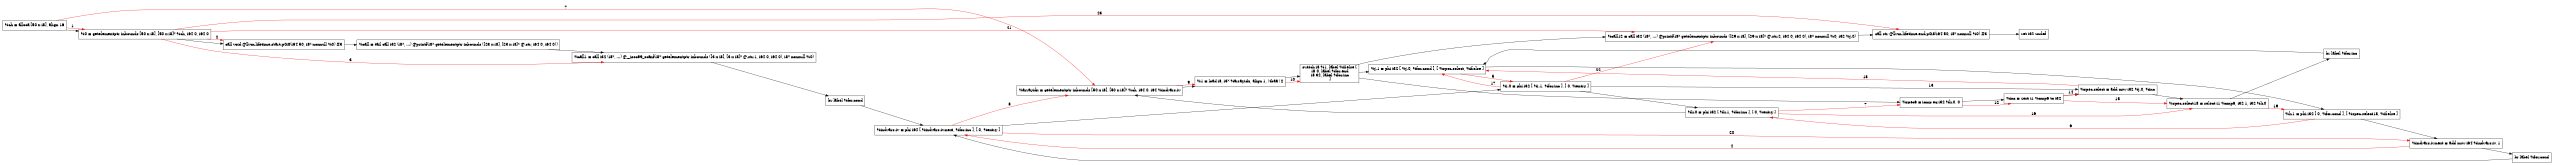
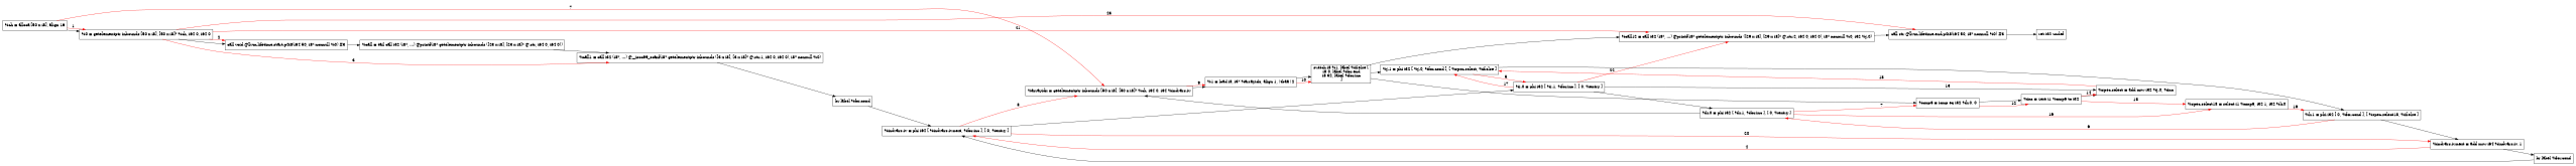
  digraph {
    rankdir=LR
    node [shape=record]
    n1 [label="  %ch = alloca [50 x i8], align 16"]
    n2 [label="  %0 = getelementptr inbounds [50 x i8], [50 x i8]* %ch, i64 0, i64 0"]
    n3 [label="  %arrayidx = getelementptr inbounds [50 x i8], [50 x i8]* %ch, i64 0, i64 %indvars.iv"]
    n4 [label="  call void @llvm.lifetime.start.p0i8(i64 50, i8* nonnull %0) #3"]
    n5 [label="  %call1 = call i32 (i8*, ...) @__isoc99_scanf(i8* getelementptr inbounds ([3 x i8], [3 x i8]* @.str.1, i64 0, i64 0), i8* nonnull %0)"]
    n6 [label="  %call12 = call i32 (i8*, ...) @printf(i8* getelementptr inbounds ([29 x i8], [29 x i8]* @.str.2, i64 0, i64 0), i8* nonnull %0, i32 %j.0)"]
    n7 [label="call str @llvm.lifetime.end.p0i8(i64 50, i8* nonnull %0) #3"]
    n8 [label="%1 = load i8, i3* %arrayidx, align 1, !tbaa !2"]
    n9 [label="  %call = tail call i32 (i8*, ...) @printf(i8* getelementptr inbounds ([23 x i8], [23 x i8]* @.str, i64 0, i64 0))"]
    n10 [label="  br label %for.cond"]
    n11 [label="  ret i32 undef"]
    n12 [label="  %indvars.iv = phi i64 [ %indvars.iv.next, %for.inc ], [ 0, %entry ]"]
    n13 [label="  %j.0 = phi i32 [ %j.1, %for.inc ], [ 0, %entry ]"]
    n14 [label="  %indvars.iv.next = add nuw i64 %indvars.iv, 1"]
    n15 [label="  %k.0 = phi i32 [ %k.1, %for.inc ], [ 0, %entry ]"]
    n16 [label="  %spec.select = add nsw i32 %j.0, %inc"]
    n17 [label="  %j.1 = phi i32 [ %j.0, %for.cond ], [ %spec.select, %if.else ]"]
    n18 [label="  br label %for.cond"]
-   n19 [label="%spec6 = icmp eq i32 %k.0, 0"]
+   n19 [label="  %cmp6 = icmp eq i32 %k.0, 0"]
    n20 [label="  %spec.select18 = select i1 %cmp6, i32 1, i32 %k.0"]
    n21 [label="  %k.1 = phi i32 [ 0, %for.cond ], [ %spec.select18, %if.else ]"]
    n22 [label="  %inc = zext i1 %cmp6 to i32"]
-   n23 [label="  br label %for.inc"]
    n24 [label="  switch i8 %1, label %if.else [\n    i8 0, label %for.end\n    i8 32, label %for.inc\n  ]"]
    n1 -> n2
    n1 -> n2 [color=red label=1]
    n1 -> n3 [color=red label=7]
    n2 -> n4
    n2 -> n4 [color=red label=2]
    n2 -> n5 [color=red label=3]
    n2 -> n6 [color=red label=21]
    n2 -> n7 [color=red label=23]
    n3 -> n8
    n3 -> n8 [color=red label=9]
    n4 -> n9
    n5 -> n10
    n6 -> n7
    n7 -> n11
    n8 -> n24
    n8 -> n24 [color=red label=10]
    n9 -> n5
    n10 -> n12
    n12 -> n3 [color=red label=8]
    n12 -> n13
    n12 -> n14 [color=red label=20]
    n13 -> n6 [color=red label=22]
    n13 -> n15
    n13 -> n16 [color=black label=13]
    n13 -> n17 [color=red label=17]
    n14 -> n12 [color=red label=4]
    n14 -> n18
    n15 -> n3
    n15 -> n19 [color=red label=7]
    n15 -> n20 [color=red label=16]
    n16 -> n17 [color=red label=18]
-   n16 -> n20
    n17 -> n13 [color=red label=5]
    n17 -> n21
    n18 -> n12
    n19 -> n22
    n19 -> n22 [color=red label=12]
    n20 -> n21 [color=red label=19]
-   n20 -> n23
    n21 -> n14
    n21 -> n15 [color=red label=6]
    n22 -> n16
    n22 -> n16 [color=red label=14]
    n22 -> n20 [color=red label=15]
-   n23 -> n17
    n24 -> n6
    n24 -> n17
    n24 -> n19
  }
